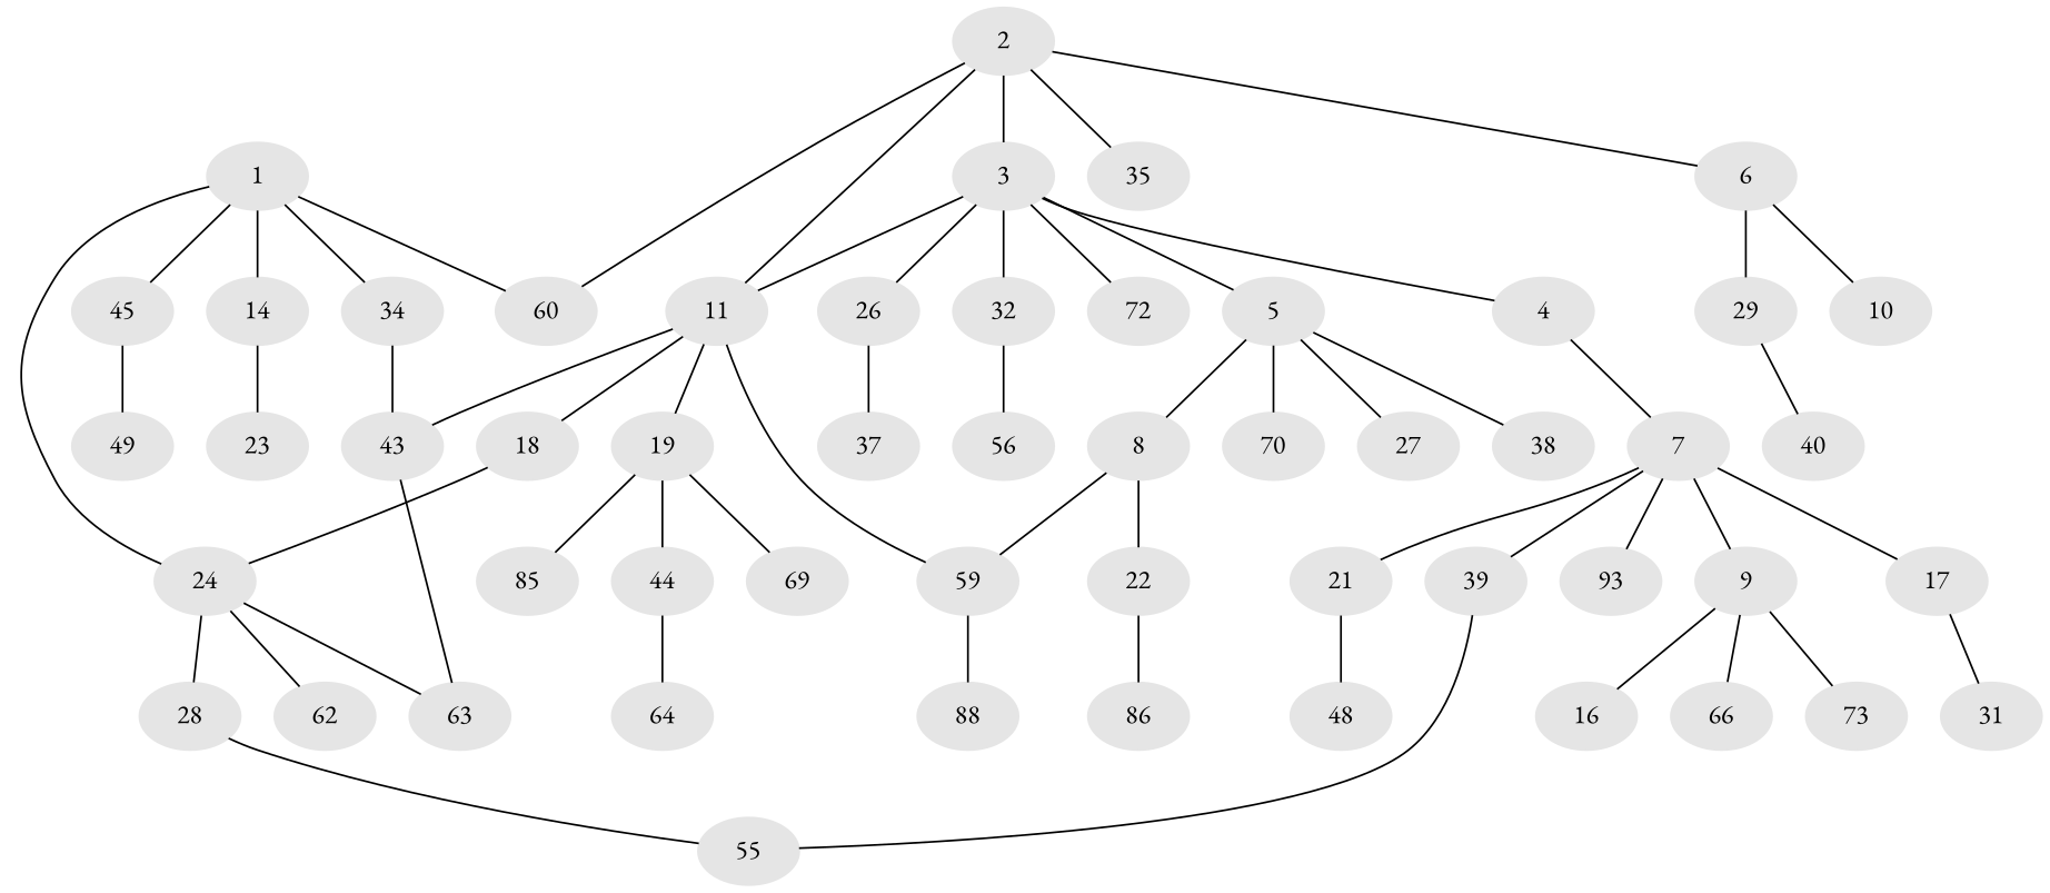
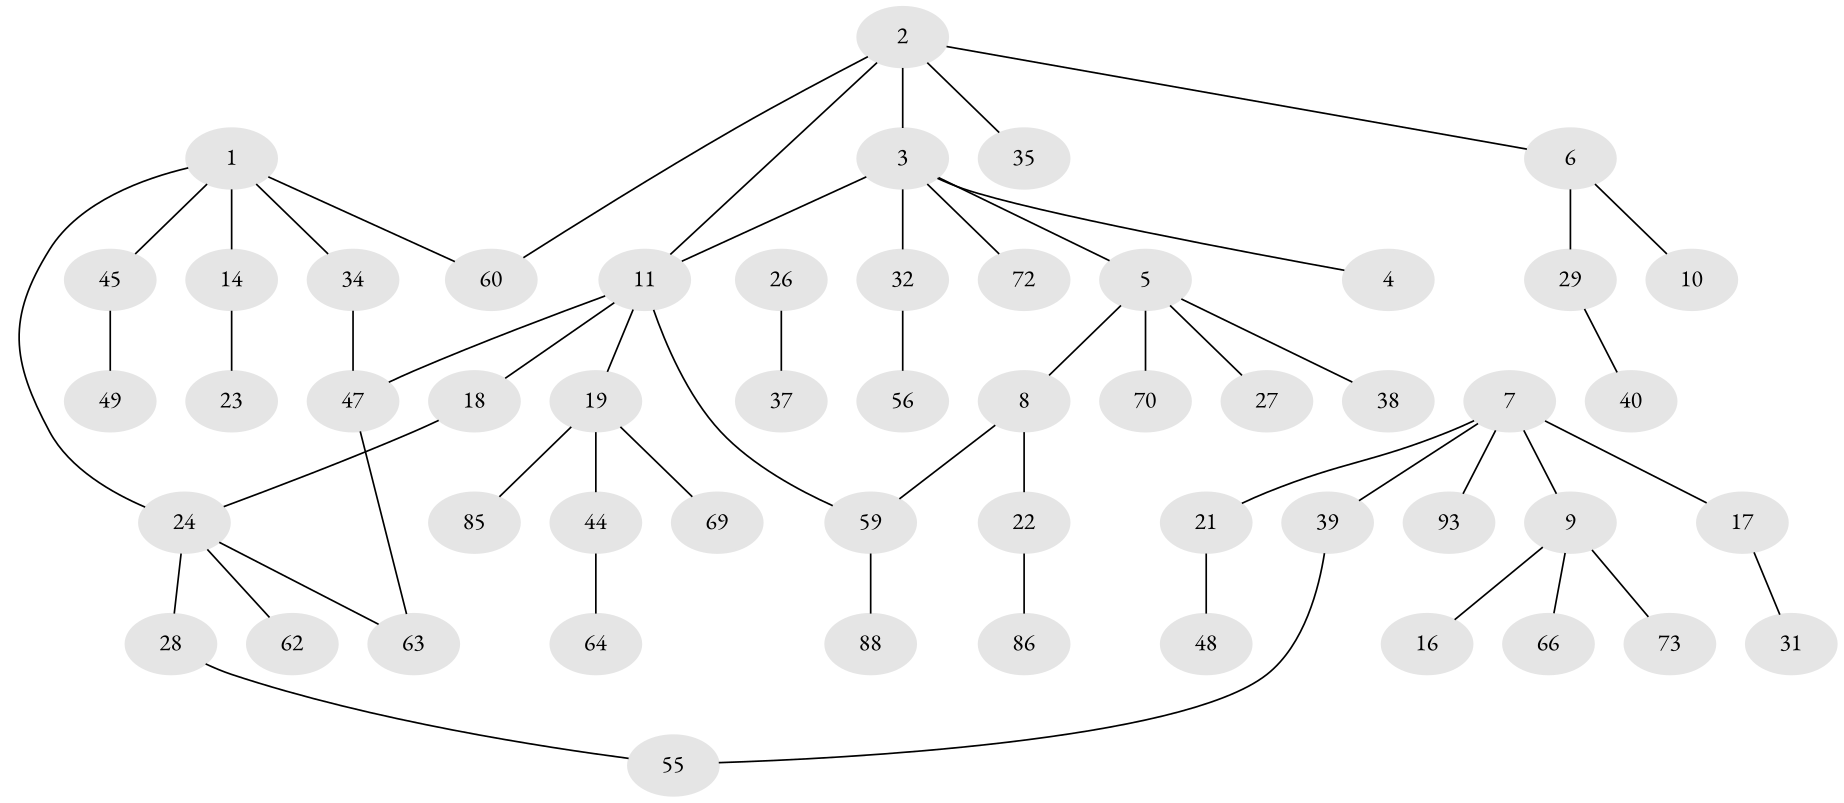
  graph {
    fontname="EB Garamond"
    node [color=gray90 fontname="EB Garamond" style=filled]
    edge [fontname="EB Garamond"]
    1 [super="+12"]
    14 [super="+25+90"]
    24
    34 [super="+79"]
    45
    60
    2 [super="+53"]
    3 [super="+20+15"]
    6
    11 [super="+13+52"]
    35 [super="+61"]
    23
    28 [super="+33"]
    62
    63
-   47 [label=43]
+   47
    49
    4 [super="+65+92"]
    5
    26
    32
    72
    10 [super="+41"]
    29 [super="+77+58+42"]
    59
    18 [super="+43"]
    19
    7
    8
    27
    38 [super="+46"]
    70
    37
    56
    9
    17
    21 [super="+74"]
    39
    93
    22
    40
    16 [super="+30"]
    66 [super="+68"]
    73
    31
    48
    55 [super="+83"]
    86
    88
    44 [super="+82"]
    69
    85
    64
    1 -- 14
    1 -- 24
    1 -- 34
    1 -- 45
    1 -- 60
    14 -- 23
    24 -- 28 [weight=2]
    24 -- 62
    24 -- 63
    34 -- 47
    45 -- 49
    2 -- 60
    2 -- 3
    2 -- 6
    2 -- 11
    2 -- 35
    3 -- 11
    3 -- 4
    3 -- 5
-   3 -- 26
    3 -- 32
    3 -- 72
    6 -- 10
    6 -- 29
    11 -- 47
    11 -- 59
    11 -- 18
    11 -- 19
    28 -- 55
    47 -- 63
-   4 -- 7
    5 -- 8
    5 -- 27
    5 -- 38
    5 -- 70
    26 -- 37
    32 -- 56
    29 -- 40
    59 -- 88
    18 -- 24
    19 -- 44
    19 -- 69
    19 -- 85
    7 -- 9
    7 -- 17
    7 -- 21
    7 -- 39
    7 -- 93
    8 -- 59
    8 -- 22
    9 -- 16
    9 -- 66
    9 -- 73
    17 -- 31
    21 -- 48
    39 -- 55
    22 -- 86
    44 -- 64
  }
